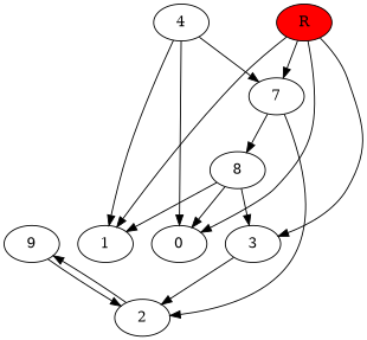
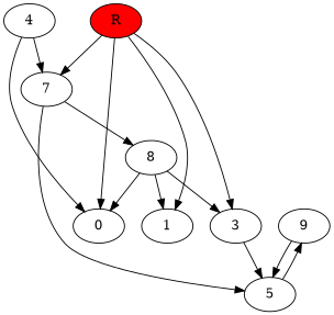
  digraph {
    n1 [label=9]
-   2
+   2 [label=5]
    3
    4
    1
    n6 [label=0]
    7
    8
    R [fillcolor="#ff0000" style=filled]
    n1 -> 2
    2 -> n1
    3 -> 2
-   4 -> 1
    4 -> n6
    4 -> 7
    7 -> 2
    7 -> 8
    8 -> 3
    8 -> 1
    8 -> n6
    R -> 3
    R -> 1
    R -> n6
    R -> 7
  }
